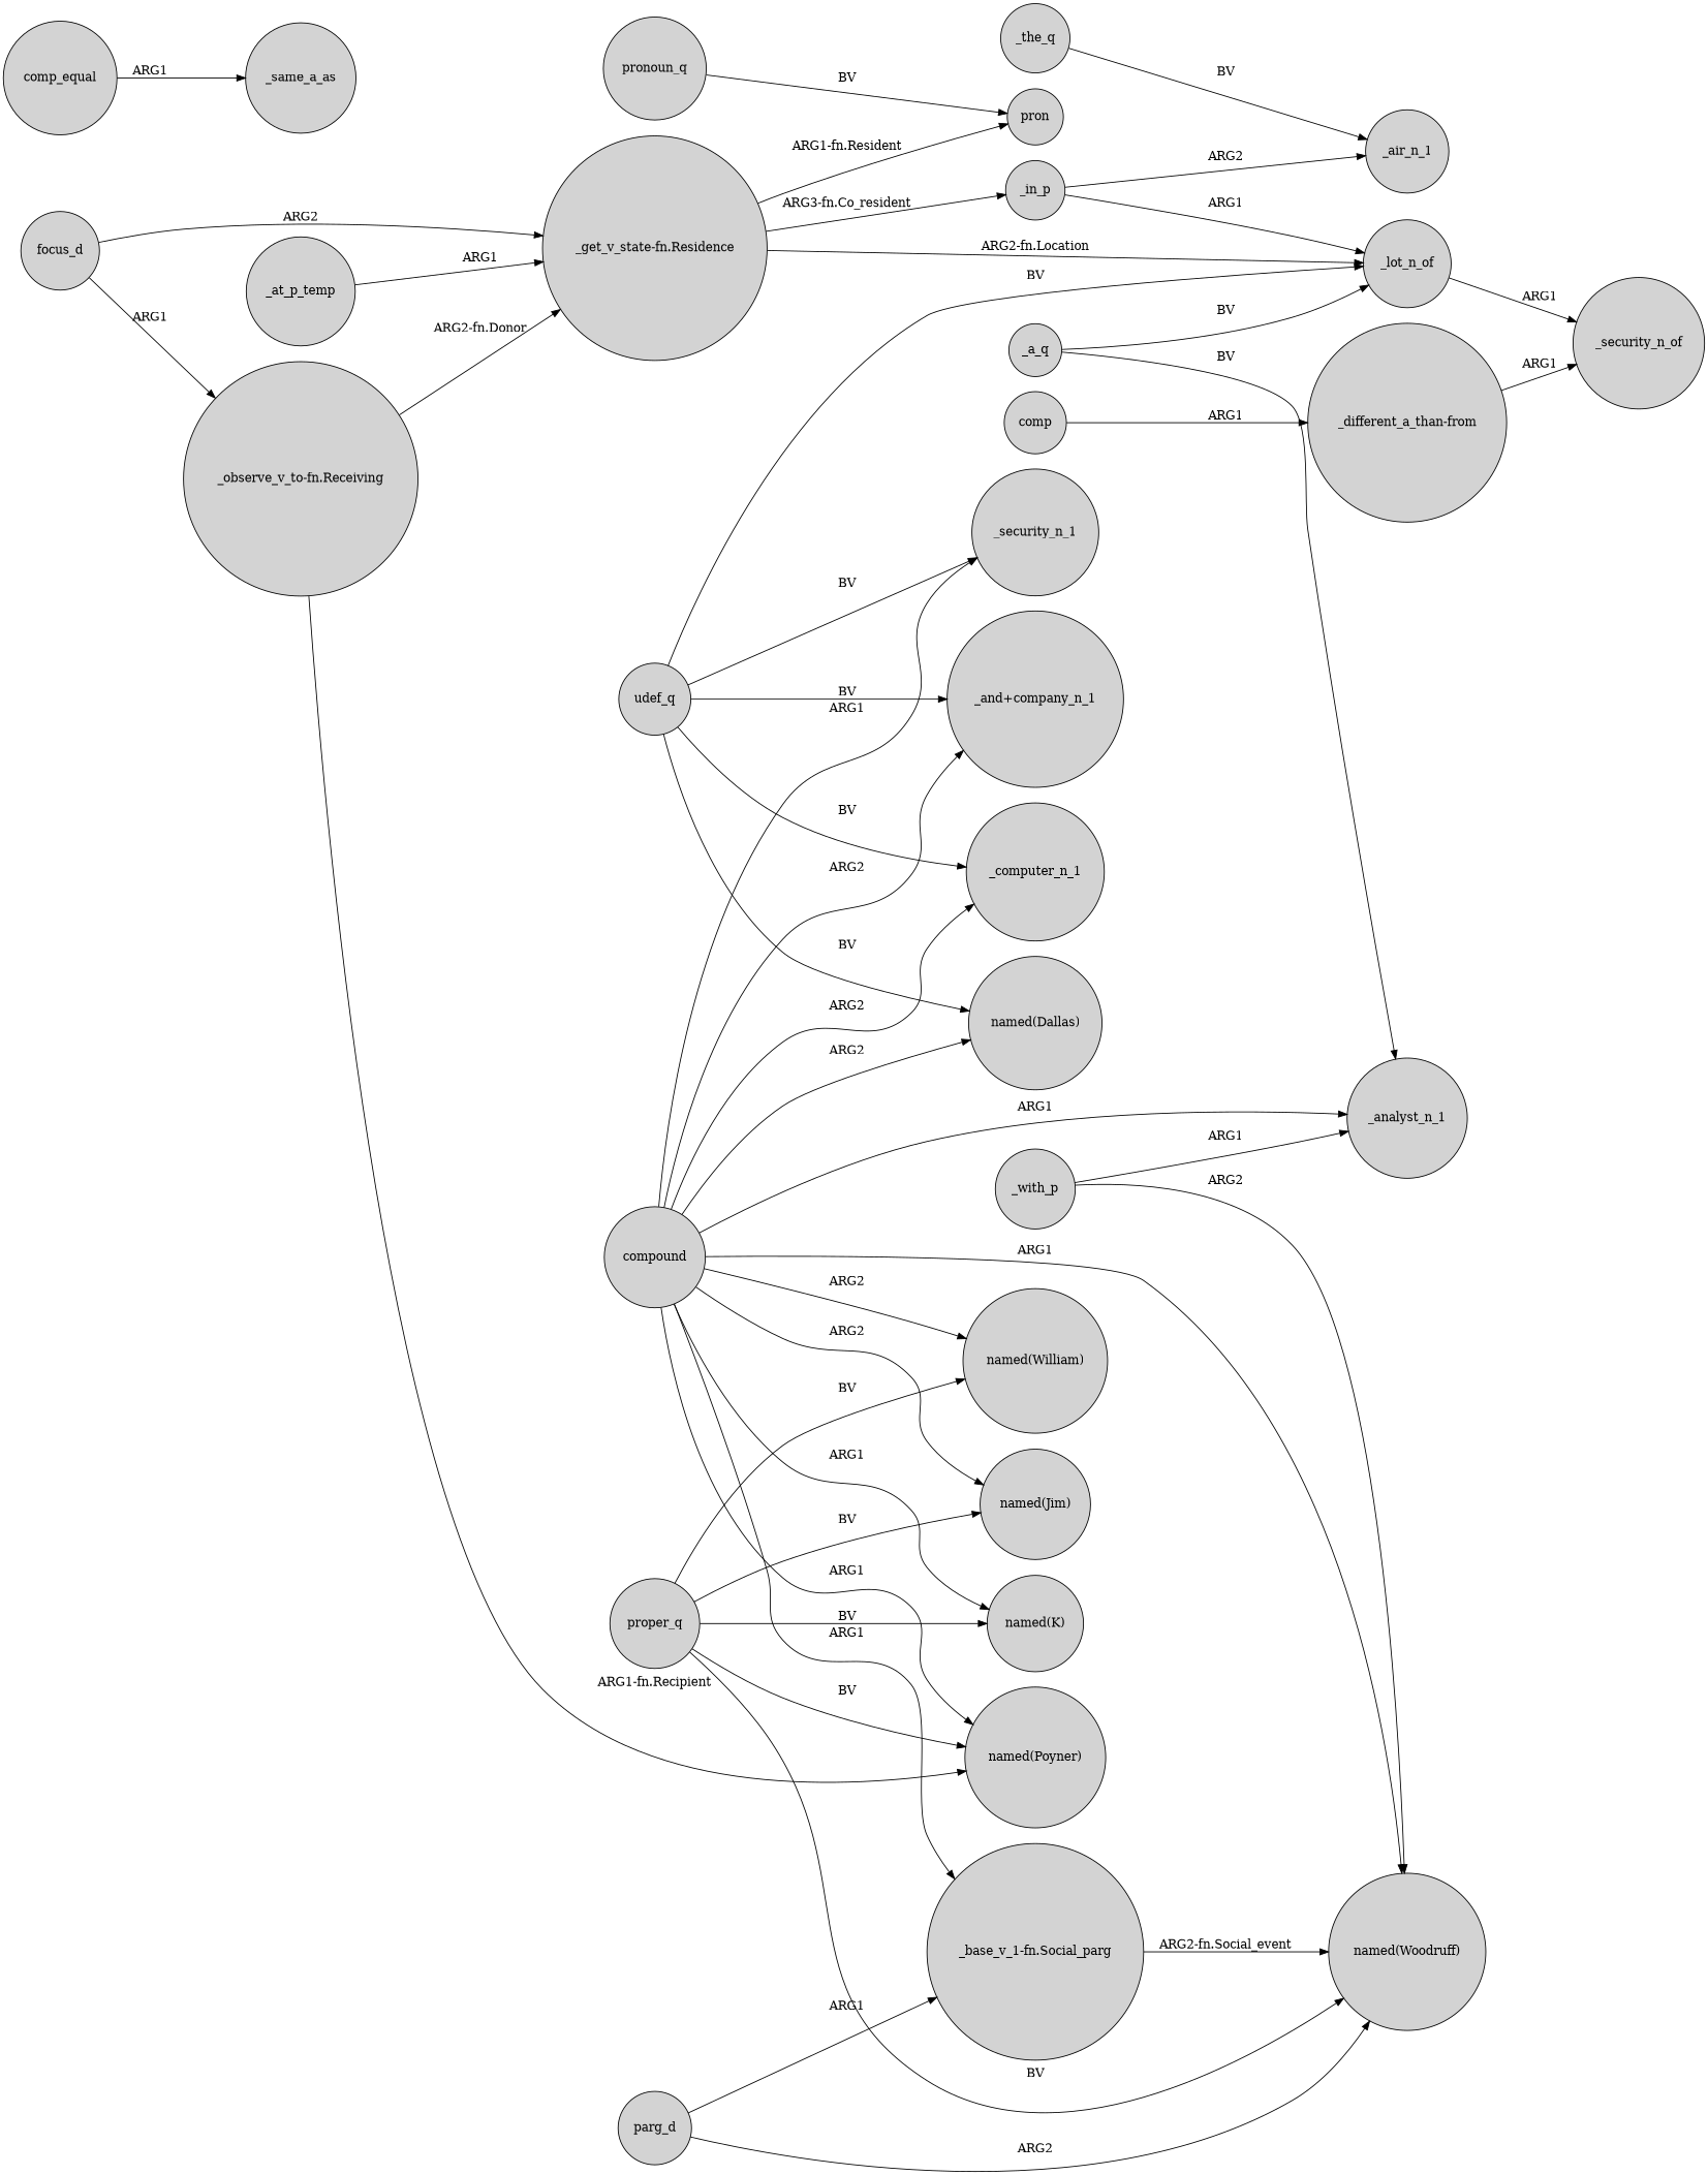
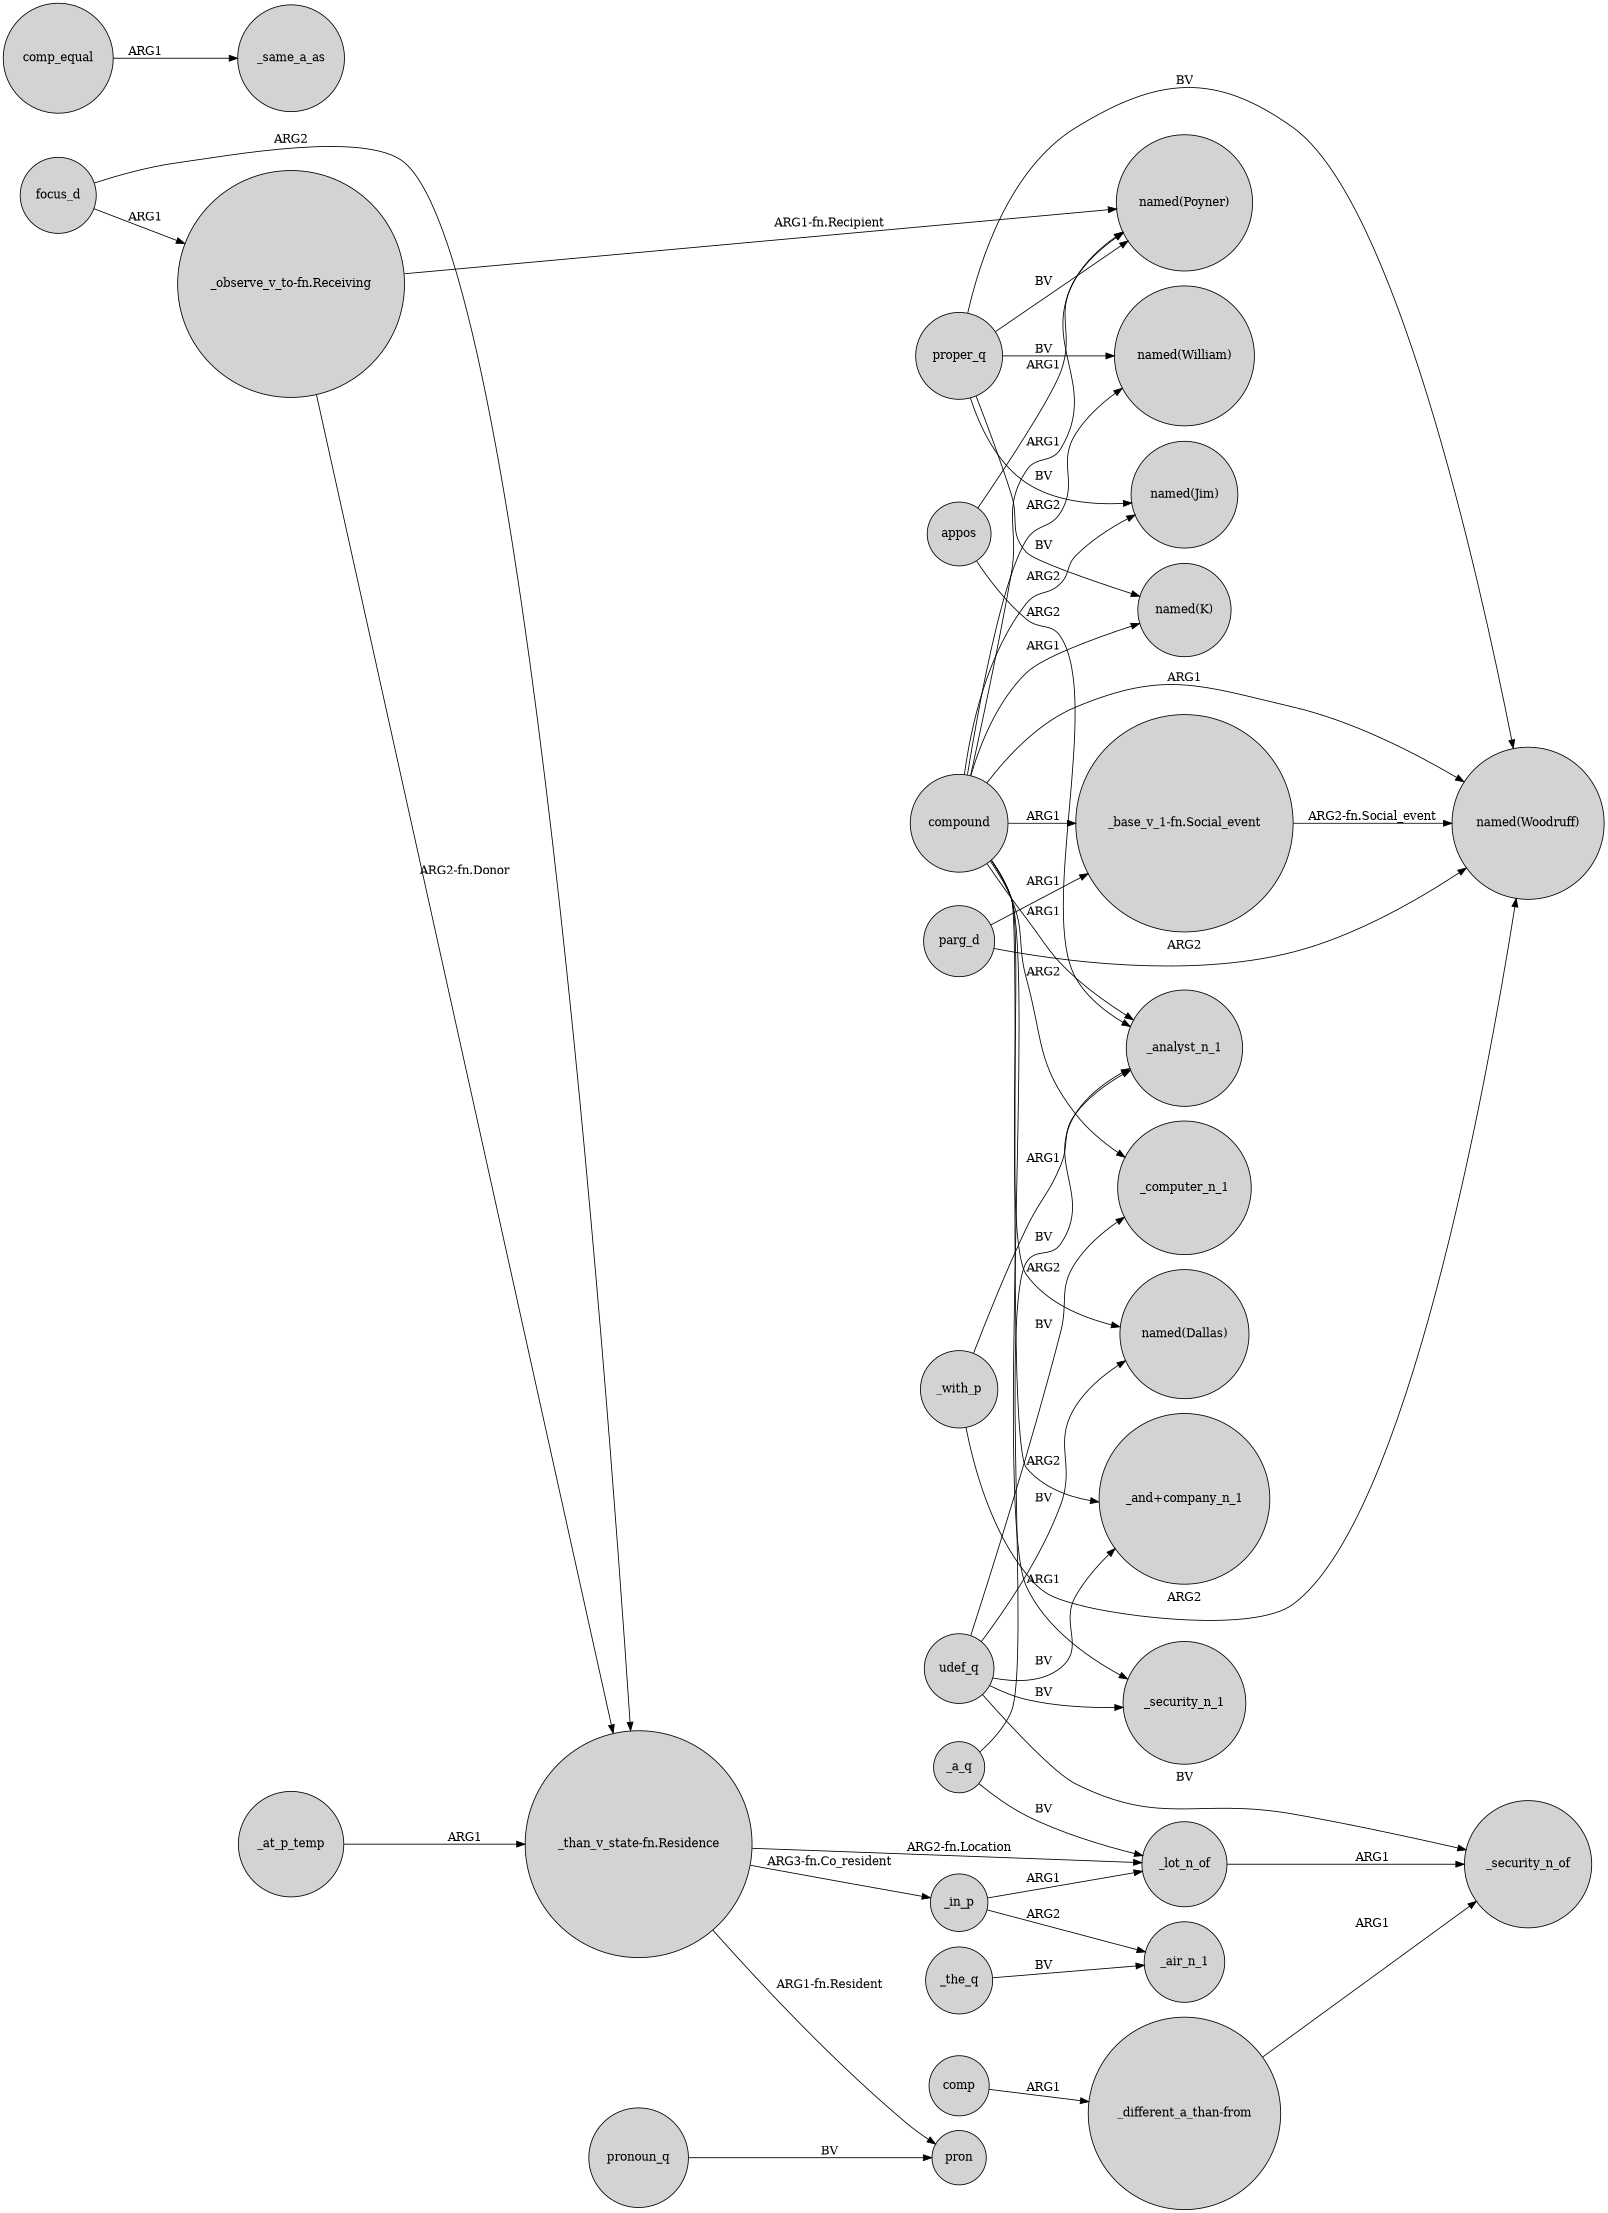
  digraph {
    rankdir=LR
    node [shape=circle style=filled]
    compound
    "named(Poyner)"
    "named(Jim)"
-   "_base_v_1-fn.Social_event" [label="_base_v_1-fn.Social_parg"]
+   "_base_v_1-fn.Social_event"
    "named(Woodruff)"
    "_and+company_n_1"
    "named(William)"
    _computer_n_1
    _analyst_n_1
    "named(K)"
    _security_n_1
    "named(Dallas)"
    focus_d
    "_observe_v_to-fn.Receiving"
-   "_get_v_state-fn.Residence"
+   "_get_v_state-fn.Residence" [label="_than_v_state-fn.Residence"]
    _in_p
    _lot_n_of
    pron
    proper_q
    _at_p_temp
    _air_n_1
    n22 [label=_security_n_of]
    _with_p
    udef_q
    _a_q
    pronoun_q
+   appos
    _the_q
    comp
    "_different_a_than-from"
    parg_d
    comp_equal
    _same_a_as
    compound -> "named(Poyner)" [label=ARG1]
    compound -> "named(Jim)" [label=ARG2]
    compound -> "_base_v_1-fn.Social_event" [label=ARG1]
    compound -> "named(Woodruff)" [label=ARG1]
    compound -> "_and+company_n_1" [label=ARG2]
    compound -> "named(William)" [label=ARG2]
    compound -> _computer_n_1 [label=ARG2]
    compound -> _analyst_n_1 [label=ARG1]
    compound -> "named(K)" [label=ARG1]
    compound -> _security_n_1 [label=ARG1]
    compound -> "named(Dallas)" [label=ARG2]
    "_base_v_1-fn.Social_event" -> "named(Woodruff)" [label="ARG2-fn.Social_event"]
    focus_d -> "_observe_v_to-fn.Receiving" [label=ARG1]
    focus_d -> "_get_v_state-fn.Residence" [label=ARG2]
    "_observe_v_to-fn.Receiving" -> "named(Poyner)" [label="ARG1-fn.Recipient"]
    "_observe_v_to-fn.Receiving" -> "_get_v_state-fn.Residence" [label="ARG2-fn.Donor"]
    "_get_v_state-fn.Residence" -> _in_p [label="ARG3-fn.Co_resident"]
    "_get_v_state-fn.Residence" -> _lot_n_of [label="ARG2-fn.Location"]
    "_get_v_state-fn.Residence" -> pron [label="ARG1-fn.Resident"]
    _in_p -> _lot_n_of [label=ARG1]
    _in_p -> _air_n_1 [label=ARG2]
    _lot_n_of -> n22 [label=ARG1]
    proper_q -> "named(Poyner)" [label=BV]
    proper_q -> "named(Jim)" [label=BV]
    proper_q -> "named(Woodruff)" [label=BV]
    proper_q -> "named(William)" [label=BV]
    proper_q -> "named(K)" [label=BV]
    _at_p_temp -> "_get_v_state-fn.Residence" [label=ARG1]
    _with_p -> "named(Woodruff)" [label=ARG2]
    _with_p -> _analyst_n_1 [label=ARG1]
    udef_q -> "_and+company_n_1" [label=BV]
    udef_q -> _computer_n_1 [label=BV]
    udef_q -> _security_n_1 [label=BV]
    udef_q -> "named(Dallas)" [label=BV]
-   udef_q -> _lot_n_of [label=BV]
+   udef_q -> n22 [label=BV]
    _a_q -> _analyst_n_1 [label=BV]
    _a_q -> _lot_n_of [label=BV]
    pronoun_q -> pron [label=BV]
+   appos -> "named(Poyner)" [label=ARG1]
+   appos -> _analyst_n_1 [label=ARG2]
    _the_q -> _air_n_1 [label=BV]
    comp -> "_different_a_than-from" [label=ARG1]
    "_different_a_than-from" -> n22 [label=ARG1]
    parg_d -> "_base_v_1-fn.Social_event" [label=ARG1]
    parg_d -> "named(Woodruff)" [label=ARG2]
    comp_equal -> _same_a_as [label=ARG1]
  }
